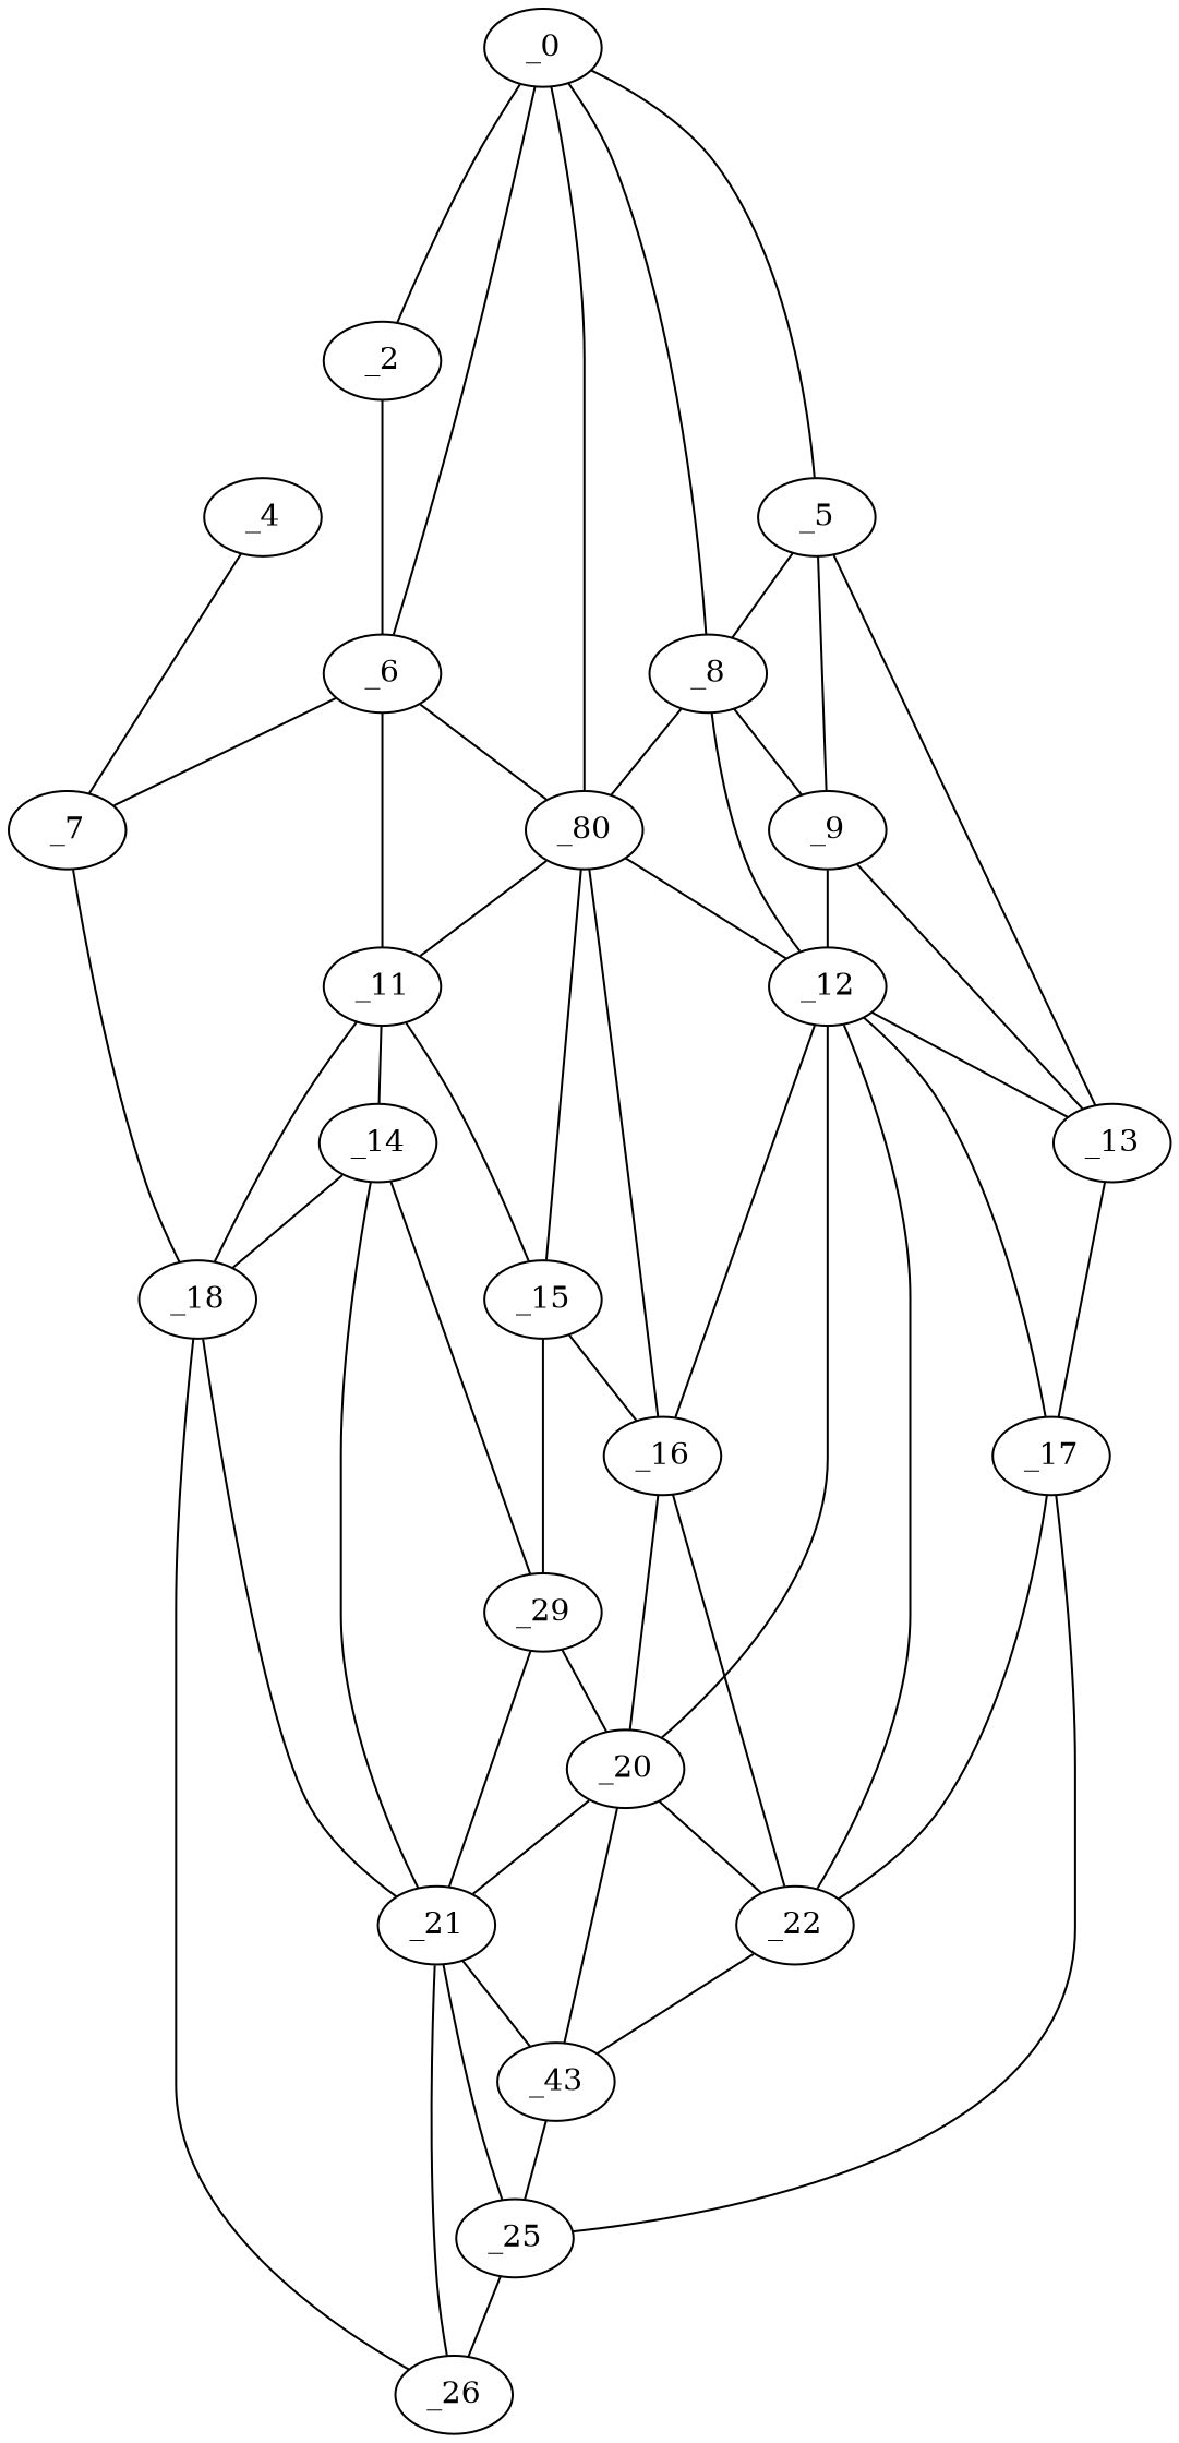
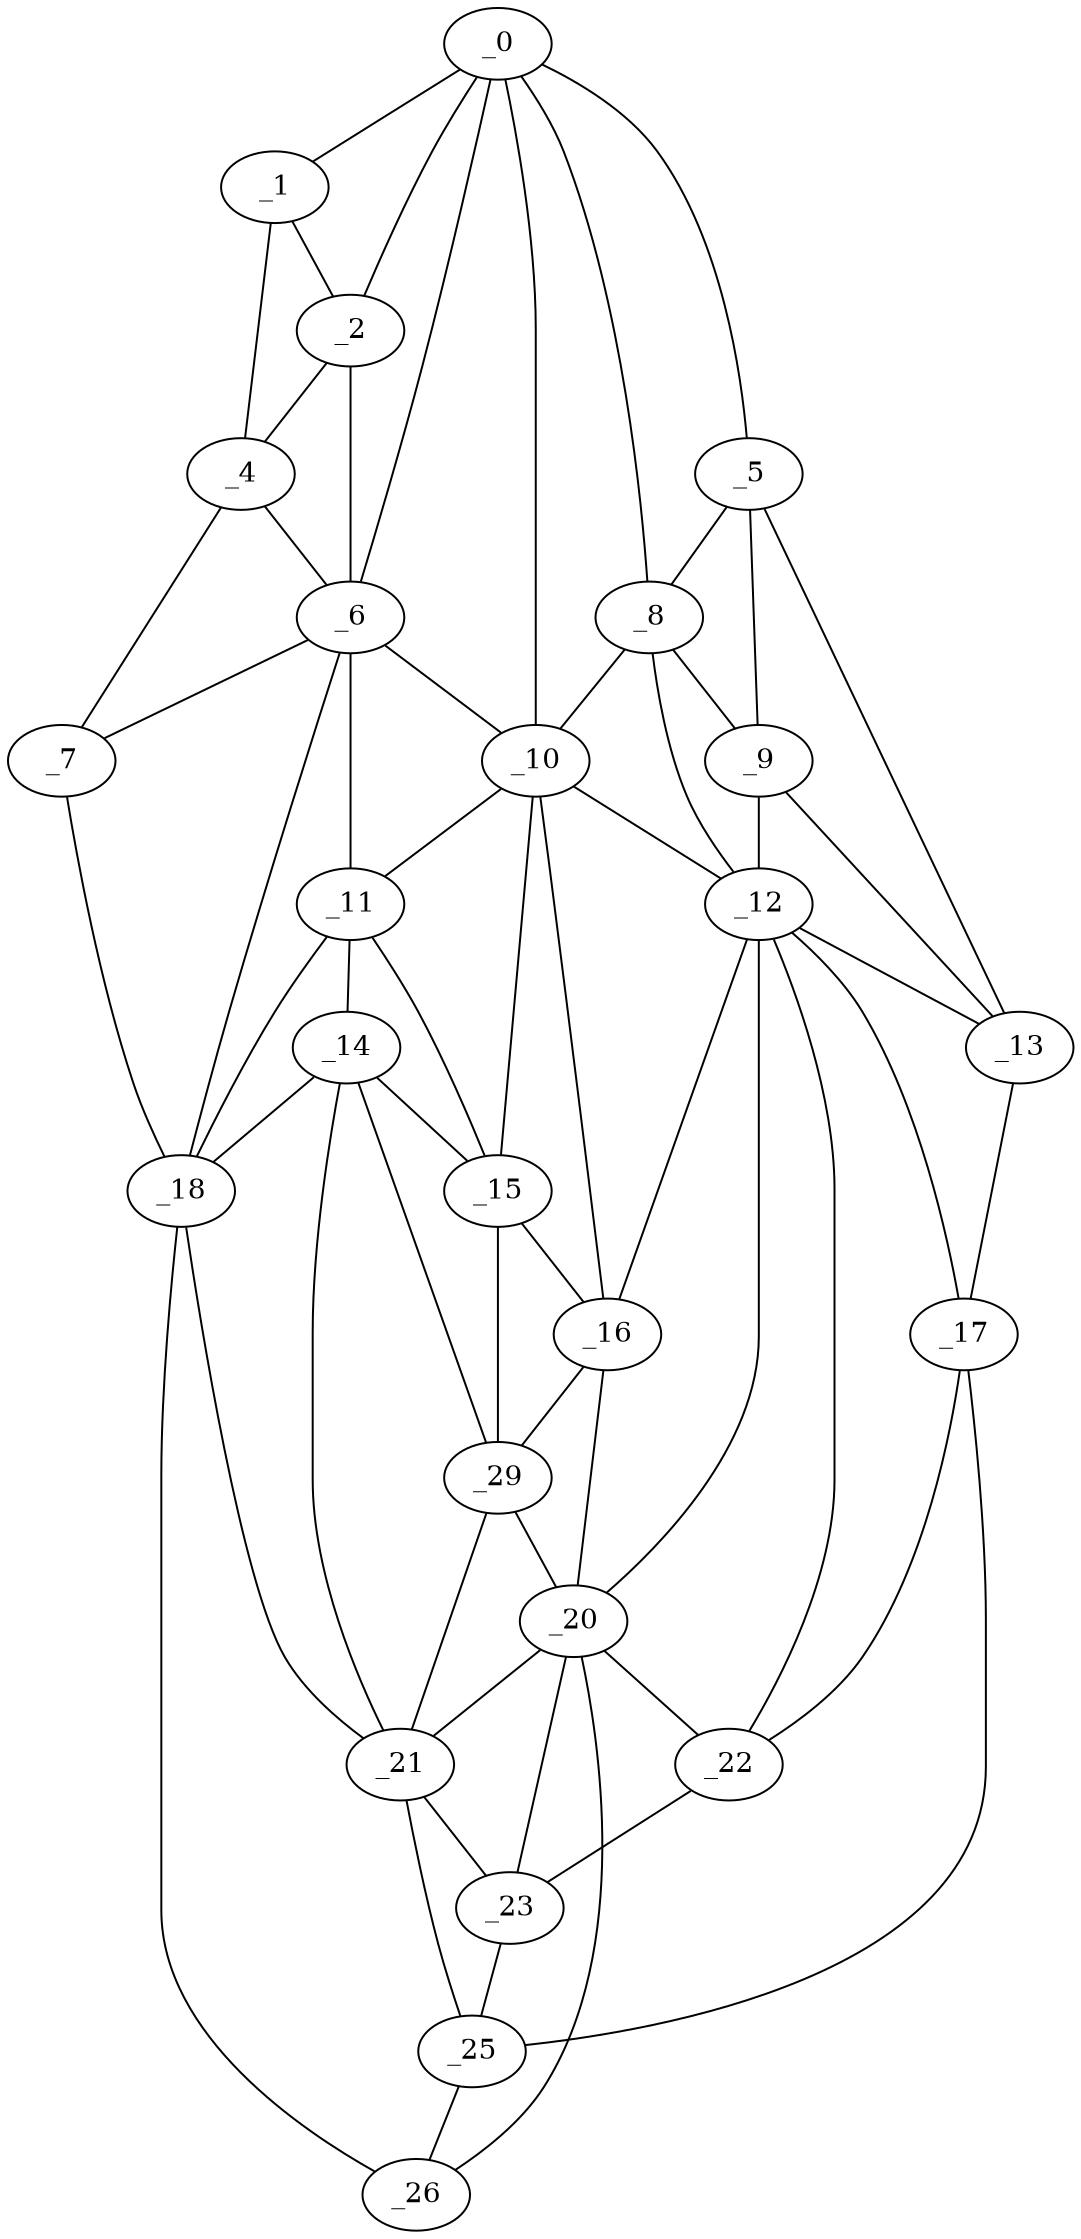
  graph {
    node [x=94 y=88]
    edge [valence=2]
    _0 [x=21]
+   _1 [x=32 y=27]
    _2 [x=33 y=32]
    _5 [x=54 y=112]
    _6 [x=55 y=40]
    _8 [x=64 y=93]
-   _10 [x=69 y=86 label=_80]
+   _10 [x=69 y=86]
    _4 [x=52 y=35]
    _9 [x=64 y=113]
    _13 [x=88 y=116]
    _7 [x=60 y=6]
    _11 [x=86 y=58]
    _18 [x=95 y=48]
    _12 [x=88 y=99]
    _15 [y=74]
    _16
    _17 [y=116]
    _14 [y=58]
    _21 [x=110 y=70]
    _26 [x=126 y=39]
    _20 [x=109 y=90]
    _22 [x=113 y=102]
    n23 [label=_29 x=101 y=74]
    _25 [x=125 y=104]
-   _23 [x=118 y=98 label=_43]
+   _23 [x=118 y=98]
+   _0 -- _1 [valence=1]
    _0 -- _2 [valence=1]
    _0 -- _5 [valence=1]
    _0 -- _6 [valence=1]
    _0 -- _8
    _0 -- _10 [valence=1]
+   _1 -- _2 [valence=1]
+   _1 -- _4
    _2 -- _6
+   _2 -- _4
    _5 -- _8
    _5 -- _9
    _5 -- _13 [valence=1]
    _6 -- _10
    _6 -- _7
    _6 -- _11
+   _6 -- _18
    _8 -- _10
    _8 -- _9 [valence=1]
    _8 -- _12
    _10 -- _11
    _10 -- _12 [valence=1]
    _10 -- _15 [valence=1]
    _10 -- _16
+   _4 -- _6
    _4 -- _7
    _9 -- _13 [valence=1]
    _9 -- _12
    _13 -- _17 [valence=1]
    _7 -- _18 [valence=1]
    _11 -- _18
    _11 -- _15 [valence=1]
    _11 -- _14
    _18 -- _21 [valence=1]
    _18 -- _26 [valence=1]
    _12 -- _13
    _12 -- _16
    _12 -- _17
    _12 -- _20
    _12 -- _22 [valence=1]
    _15 -- _16
    _15 -- n23 [valence=1]
    _16 -- _20 [valence=1]
-   _16 -- _22
+   _16 -- n23
    _17 -- _22 [valence=1]
    _17 -- _25 [valence=1]
    _14 -- _18
+   _14 -- _15
    _14 -- _21
    _14 -- n23 [valence=1]
-   _21 -- _26
+   _20 -- _26
    _21 -- _25 [valence=1]
    _21 -- _23
    _20 -- _21 [valence=1]
    _20 -- _22 [valence=1]
    _20 -- _23
    _22 -- _23
    n23 -- _21
    n23 -- _20 [valence=1]
    _25 -- _26 [valence=1]
    _23 -- _25
  }
